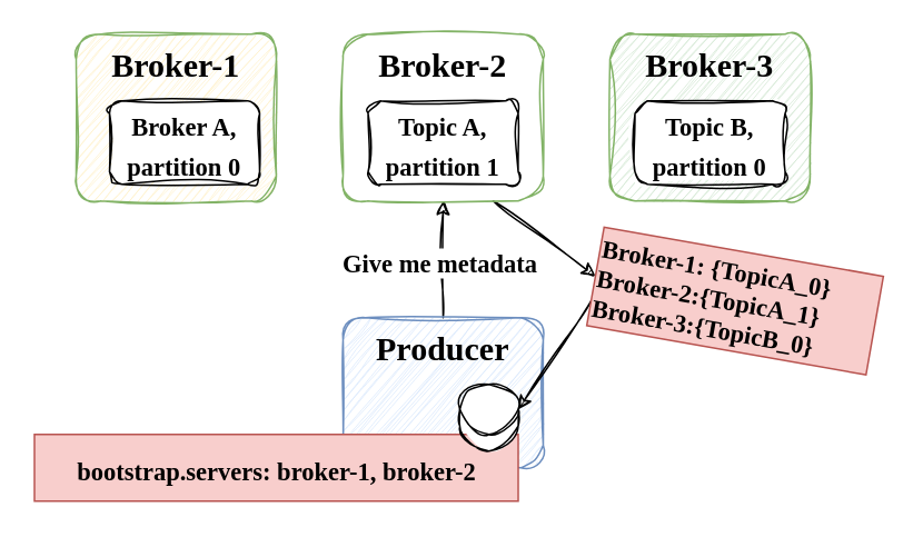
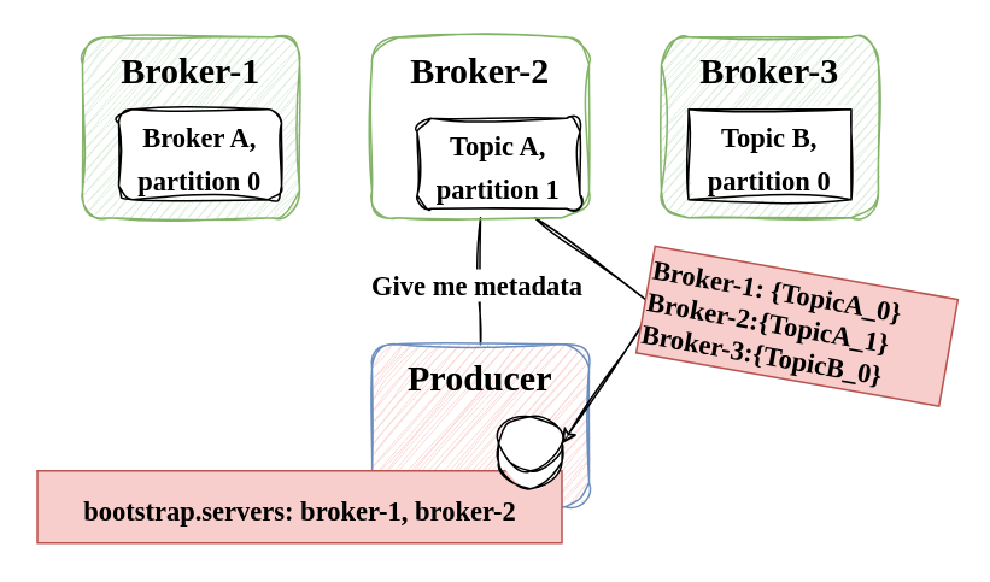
  <mxCell id="0" />
  <mxCell id="1" parent="0" />
- <mxCell id="2" style="edgeStyle=orthogonalEdgeStyle;rounded=0;sketch=1;hachureGap=4;jiggle=2;curveFitting=1;orthogonalLoop=1;jettySize=auto;html=1;exitX=0.5;exitY=0;exitDx=0;exitDy=0;entryX=0.5;entryY=1;entryDx=0;entryDy=0;fontFamily=Architects Daughter;fontSource=https%3A%2F%2Ffonts.googleapis.com%2Fcss%3Ffamily%3DArchitects%2BDaughter;fontSize=16;" edge="1" parent="1" source="4" target="7"><mxGeometry relative="1" as="geometry" /></mxCell>
+ <mxCell id="2" style="edgeStyle=orthogonalEdgeStyle;rounded=0;sketch=1;hachureGap=4;jiggle=2;curveFitting=1;orthogonalLoop=1;jettySize=auto;html=1;exitX=0.5;exitY=0;exitDx=0;exitDy=0;entryX=0.5;entryY=1;entryDx=0;entryDy=0;fontFamily=Architects Daughter;fontSource=https%3A%2F%2Ffonts.googleapis.com%2Fcss%3Ffamily%3DArchitects%2BDaughter;fontSize=16;endArrow=none;" edge="1" parent="1" source="4" target="7"><mxGeometry relative="1" as="geometry" /></mxCell>
  <mxCell id="3" value="Give me metadata" style="edgeLabel;html=1;align=center;verticalAlign=middle;resizable=0;points=[];fontSize=15;fontFamily=Architects Daughter;fontStyle=1" vertex="1" connectable="0" parent="2"><mxGeometry x="-0.033" y="3" relative="1" as="geometry"><mxPoint as="offset" /></mxGeometry></mxCell>
- <mxCell id="4" value="&lt;b&gt;Producer&lt;/b&gt;" style="rounded=1;whiteSpace=wrap;html=1;sketch=1;hachureGap=4;jiggle=2;curveFitting=1;fontFamily=Architects Daughter;fontSource=https%3A%2F%2Ffonts.googleapis.com%2Fcss%3Ffamily%3DArchitects%2BDaughter;fontSize=20;fillColor=#dae8fc;strokeColor=#6c8ebf;verticalAlign=top;" vertex="1" parent="1"><mxGeometry x="205" y="190" width="120" height="90" as="geometry" /></mxCell>
- <mxCell id="5" value="&lt;b&gt;Broker-1&lt;br&gt;&lt;br&gt;&lt;/b&gt;" style="rounded=1;whiteSpace=wrap;html=1;sketch=1;hachureGap=4;jiggle=2;curveFitting=1;fontFamily=Architects Daughter;fontSource=https%3A%2F%2Ffonts.googleapis.com%2Fcss%3Ffamily%3DArchitects%2BDaughter;fontSize=20;fillColor=#fff2cc;strokeColor=#82b366;verticalAlign=top;" vertex="1" parent="1"><mxGeometry x="45" y="20" width="120" height="100" as="geometry" /></mxCell>
- <mxCell id="6" style="rounded=0;sketch=1;hachureGap=4;jiggle=2;curveFitting=1;orthogonalLoop=1;jettySize=auto;html=1;exitX=0.75;exitY=1;exitDx=0;exitDy=0;entryX=0;entryY=0.5;entryDx=0;entryDy=0;fontFamily=Architects Daughter;fontSource=https%3A%2F%2Ffonts.googleapis.com%2Fcss%3Ffamily%3DArchitects%2BDaughter;fontSize=16;" edge="1" parent="1" source="7" target="14"><mxGeometry relative="1" as="geometry" /></mxCell>
+ <mxCell id="4" value="&lt;b&gt;Producer&lt;/b&gt;" style="rounded=1;whiteSpace=wrap;html=1;sketch=1;hachureGap=4;jiggle=2;curveFitting=1;fontFamily=Architects Daughter;fontSource=https%3A%2F%2Ffonts.googleapis.com%2Fcss%3Ffamily%3DArchitects%2BDaughter;fontSize=20;fillColor=#f8cecc;strokeColor=#6c8ebf;verticalAlign=top;" vertex="1" parent="1"><mxGeometry x="205" y="190" width="120" height="90" as="geometry" /></mxCell>
+ <mxCell id="5" value="&lt;b&gt;Broker-1&lt;br&gt;&lt;br&gt;&lt;/b&gt;" style="rounded=1;whiteSpace=wrap;html=1;sketch=1;hachureGap=4;jiggle=2;curveFitting=1;fontFamily=Architects Daughter;fontSource=https%3A%2F%2Ffonts.googleapis.com%2Fcss%3Ffamily%3DArchitects%2BDaughter;fontSize=20;fillColor=#d5e8d4;strokeColor=#82b366;verticalAlign=top;" vertex="1" parent="1"><mxGeometry x="45" y="20" width="120" height="100" as="geometry" /></mxCell>
+ <mxCell id="6" style="rounded=0;sketch=1;hachureGap=4;jiggle=2;curveFitting=1;orthogonalLoop=1;jettySize=auto;html=1;exitX=0.75;exitY=1;exitDx=0;exitDy=0;entryX=0;entryY=0.5;entryDx=0;entryDy=0;fontFamily=Architects Daughter;fontSource=https%3A%2F%2Ffonts.googleapis.com%2Fcss%3Ffamily%3DArchitects%2BDaughter;fontSize=16;endArrow=none;" edge="1" parent="1" source="7" target="14"><mxGeometry relative="1" as="geometry" /></mxCell>
  <mxCell id="7" value="&lt;b&gt;Broker-2&lt;/b&gt;" style="rounded=1;whiteSpace=wrap;html=1;sketch=1;hachureGap=4;jiggle=2;curveFitting=1;fontFamily=Architects Daughter;fontSource=https%3A%2F%2Ffonts.googleapis.com%2Fcss%3Ffamily%3DArchitects%2BDaughter;fontSize=20;fillColor=#ffffff;strokeColor=#82b366;verticalAlign=top;" vertex="1" parent="1"><mxGeometry x="205" y="20" width="120" height="100" as="geometry" /></mxCell>
  <mxCell id="8" value="&lt;b&gt;Broker-3&lt;/b&gt;" style="rounded=1;whiteSpace=wrap;html=1;sketch=1;hachureGap=4;jiggle=2;curveFitting=1;fontFamily=Architects Daughter;fontSource=https%3A%2F%2Ffonts.googleapis.com%2Fcss%3Ffamily%3DArchitects%2BDaughter;fontSize=20;fillColor=#d5e8d4;strokeColor=#82b366;verticalAlign=top;" vertex="1" parent="1"><mxGeometry x="365" y="20" width="120" height="100" as="geometry" /></mxCell>
  <mxCell id="9" value="&lt;b&gt;&lt;font style=&quot;font-size: 15px;&quot;&gt;bootstrap.servers: broker-1, broker-2&lt;/font&gt;&lt;/b&gt;" style="text;html=1;align=center;verticalAlign=middle;resizable=0;points=[];autosize=1;strokeColor=#b85450;fillColor=#f8cecc;fontSize=20;fontFamily=Architects Daughter;" vertex="1" parent="1"><mxGeometry x="20" y="260" width="290" height="40" as="geometry" /></mxCell>
  <mxCell id="10" value="&lt;font style=&quot;font-size: 15px;&quot;&gt;Broker A,&lt;br&gt;partition 0&lt;/font&gt;" style="rounded=1;whiteSpace=wrap;html=1;sketch=1;hachureGap=4;jiggle=2;curveFitting=1;fontFamily=Architects Daughter;fontSource=https%3A%2F%2Ffonts.googleapis.com%2Fcss%3Ffamily%3DArchitects%2BDaughter;fontSize=20;fontStyle=1" vertex="1" parent="1"><mxGeometry x="65" y="60" width="90" height="50" as="geometry" /></mxCell>
- <mxCell id="11" value="&lt;font style=&quot;font-size: 15px;&quot;&gt;Topic A,&lt;br&gt;partition 1&lt;/font&gt;" style="rounded=1;whiteSpace=wrap;html=1;sketch=1;hachureGap=4;jiggle=2;curveFitting=1;fontFamily=Architects Daughter;fontSource=https%3A%2F%2Ffonts.googleapis.com%2Fcss%3Ffamily%3DArchitects%2BDaughter;fontSize=20;fontStyle=1" vertex="1" parent="1"><mxGeometry x="220" y="60" width="90" height="50" as="geometry" /></mxCell>
- <mxCell id="12" value="&lt;font style=&quot;font-size: 15px;&quot;&gt;Topic B,&lt;br&gt;partition 0&lt;/font&gt;" style="rounded=1;whiteSpace=wrap;html=1;sketch=1;hachureGap=4;jiggle=2;curveFitting=1;fontFamily=Architects Daughter;fontSource=https%3A%2F%2Ffonts.googleapis.com%2Fcss%3Ffamily%3DArchitects%2BDaughter;fontSize=20;fontStyle=1" vertex="1" parent="1"><mxGeometry x="380" y="60" width="90" height="50" as="geometry" /></mxCell>
+ <mxCell id="11" value="&lt;font style=&quot;font-size: 15px;&quot;&gt;Topic A,&lt;br&gt;partition 1&lt;/font&gt;" style="rounded=1;whiteSpace=wrap;html=1;sketch=1;hachureGap=4;jiggle=2;curveFitting=1;fontFamily=Architects Daughter;fontSource=https%3A%2F%2Ffonts.googleapis.com%2Fcss%3Ffamily%3DArchitects%2BDaughter;fontSize=20;fontStyle=1" vertex="1" parent="1"><mxGeometry x="230" y="65" width="90" height="50" as="geometry" /></mxCell>
+ <mxCell id="12" value="&lt;font style=&quot;font-size: 15px;&quot;&gt;Topic B,&lt;br&gt;partition 0&lt;/font&gt;" style="whiteSpace=wrap;html=1;sketch=1;hachureGap=4;jiggle=2;curveFitting=1;fontFamily=Architects Daughter;fontSource=https%3A%2F%2Ffonts.googleapis.com%2Fcss%3Ffamily%3DArchitects%2BDaughter;fontSize=20;fontStyle=1;rounded=0;" vertex="1" parent="1"><mxGeometry x="380" y="60" width="90" height="50" as="geometry" /></mxCell>
  <mxCell id="13" style="rounded=0;sketch=1;hachureGap=4;jiggle=2;curveFitting=1;orthogonalLoop=1;jettySize=auto;html=1;exitX=0;exitY=0.75;exitDx=0;exitDy=0;entryX=1;entryY=0;entryDx=0;entryDy=15;fontFamily=Architects Daughter;fontSource=https%3A%2F%2Ffonts.googleapis.com%2Fcss%3Ffamily%3DArchitects%2BDaughter;fontSize=16;entryPerimeter=0;" edge="1" parent="1" source="14" target="15"><mxGeometry relative="1" as="geometry" /></mxCell>
  <mxCell id="14" value="&lt;div style=&quot;font-size: 15px;&quot;&gt;&lt;span style=&quot;background-color: initial; font-size: 15px;&quot;&gt;&lt;b style=&quot;font-size: 15px;&quot;&gt;&lt;font style=&quot;font-size: 15px;&quot;&gt;Broker-1: {TopicA_0}&lt;/font&gt;&lt;/b&gt;&lt;/span&gt;&lt;/div&gt;&lt;div style=&quot;font-size: 15px;&quot;&gt;&lt;span style=&quot;background-color: initial; font-size: 15px;&quot;&gt;&lt;b style=&quot;font-size: 15px;&quot;&gt;&lt;font style=&quot;font-size: 15px;&quot;&gt;Broker-2:{TopicA_1}&lt;/font&gt;&lt;/b&gt;&lt;/span&gt;&lt;/div&gt;&lt;div style=&quot;font-size: 15px;&quot;&gt;&lt;span style=&quot;background-color: initial; font-size: 15px;&quot;&gt;&lt;b style=&quot;font-size: 15px;&quot;&gt;&lt;font style=&quot;font-size: 15px;&quot;&gt;Broker-3:{TopicB_0}&lt;/font&gt;&lt;/b&gt;&lt;/span&gt;&lt;/div&gt;" style="text;html=1;strokeColor=#b85450;fillColor=#f8cecc;align=left;verticalAlign=middle;whiteSpace=wrap;rounded=0;fontSize=15;fontFamily=Architects Daughter;rotation=10;" vertex="1" parent="1"><mxGeometry x="355" y="150" width="170" height="60" as="geometry" /></mxCell>
  <mxCell id="15" value="" style="shape=cylinder3;whiteSpace=wrap;html=1;boundedLbl=1;backgroundOutline=1;size=15;sketch=1;hachureGap=4;jiggle=2;curveFitting=1;fontFamily=Architects Daughter;fontSource=https%3A%2F%2Ffonts.googleapis.com%2Fcss%3Ffamily%3DArchitects%2BDaughter;fontSize=20;" vertex="1" parent="1"><mxGeometry x="275" y="230" width="35" height="40" as="geometry" /></mxCell>
